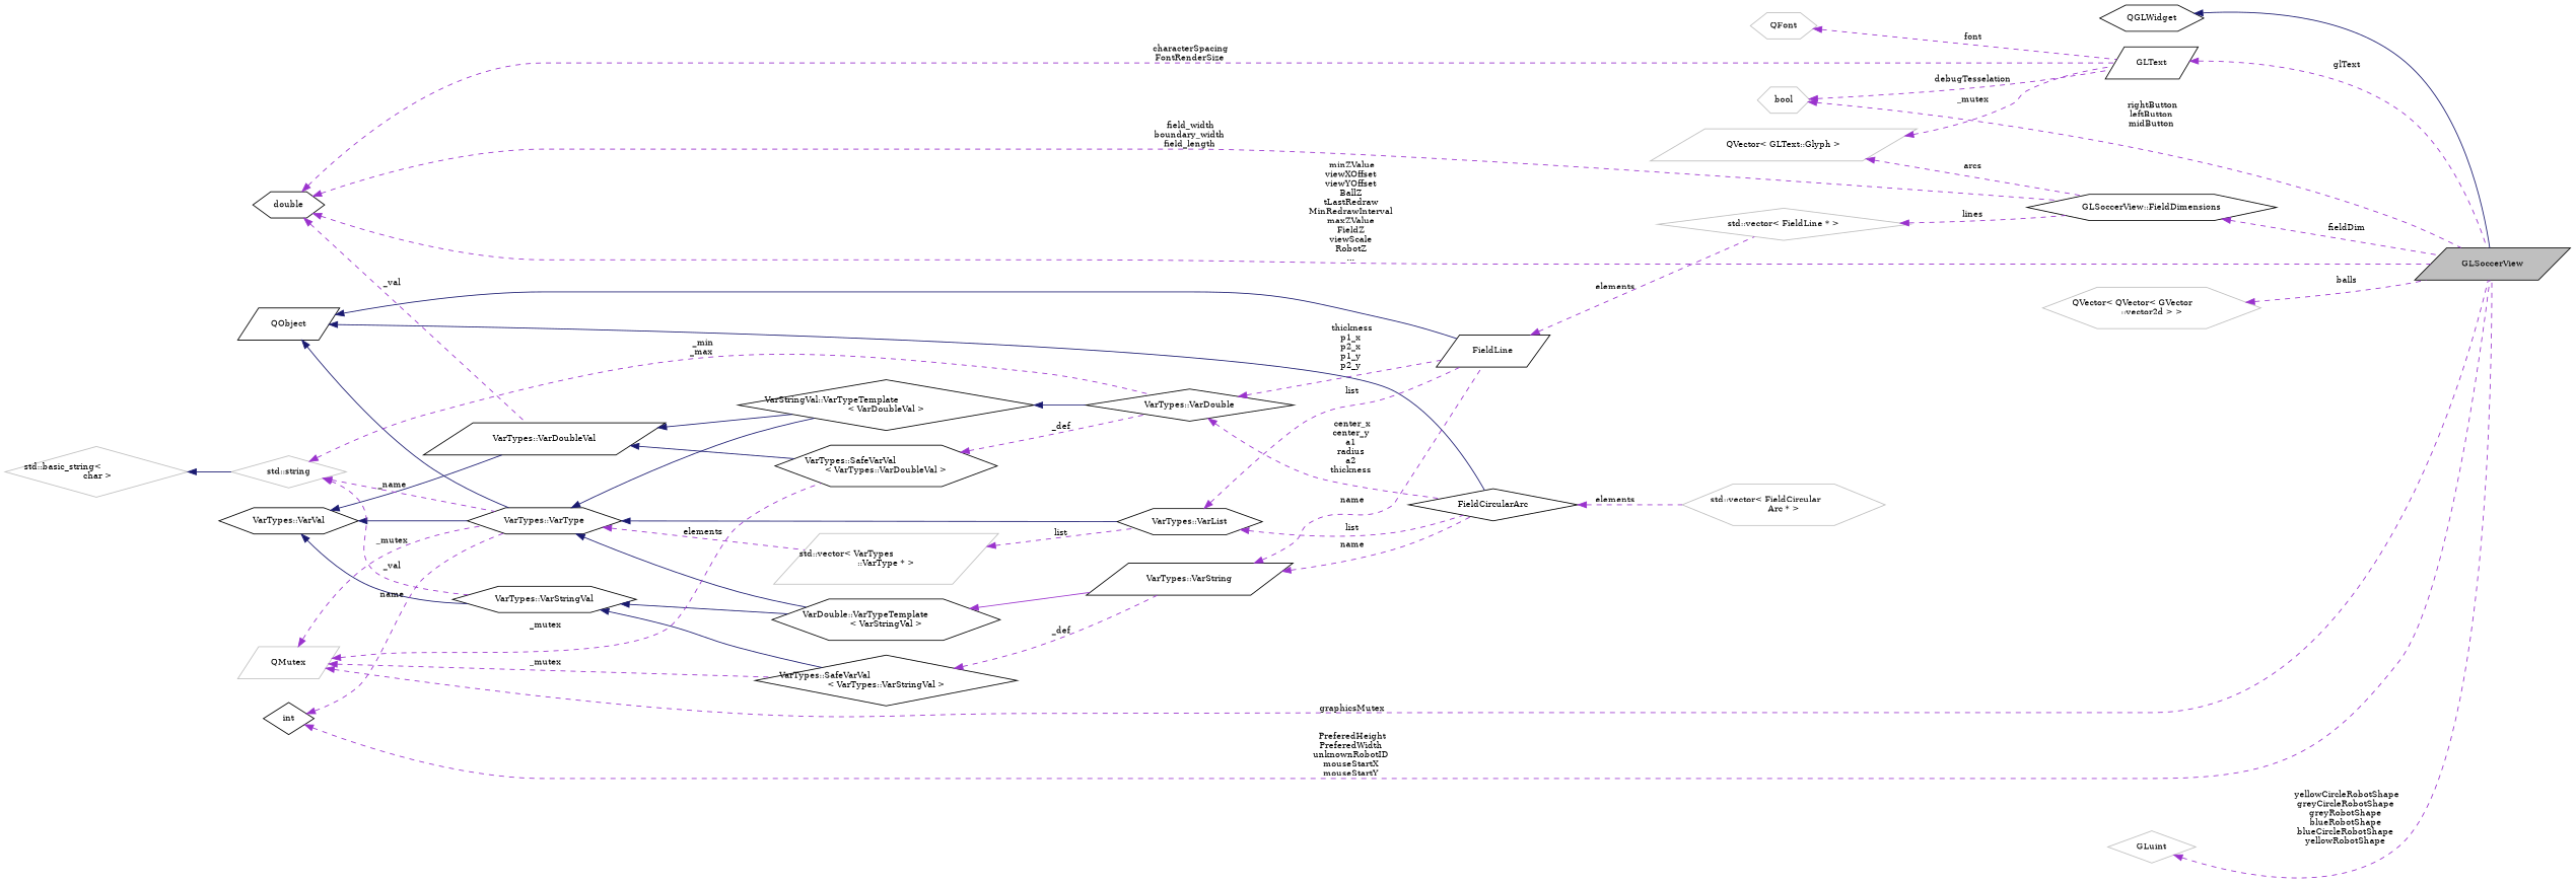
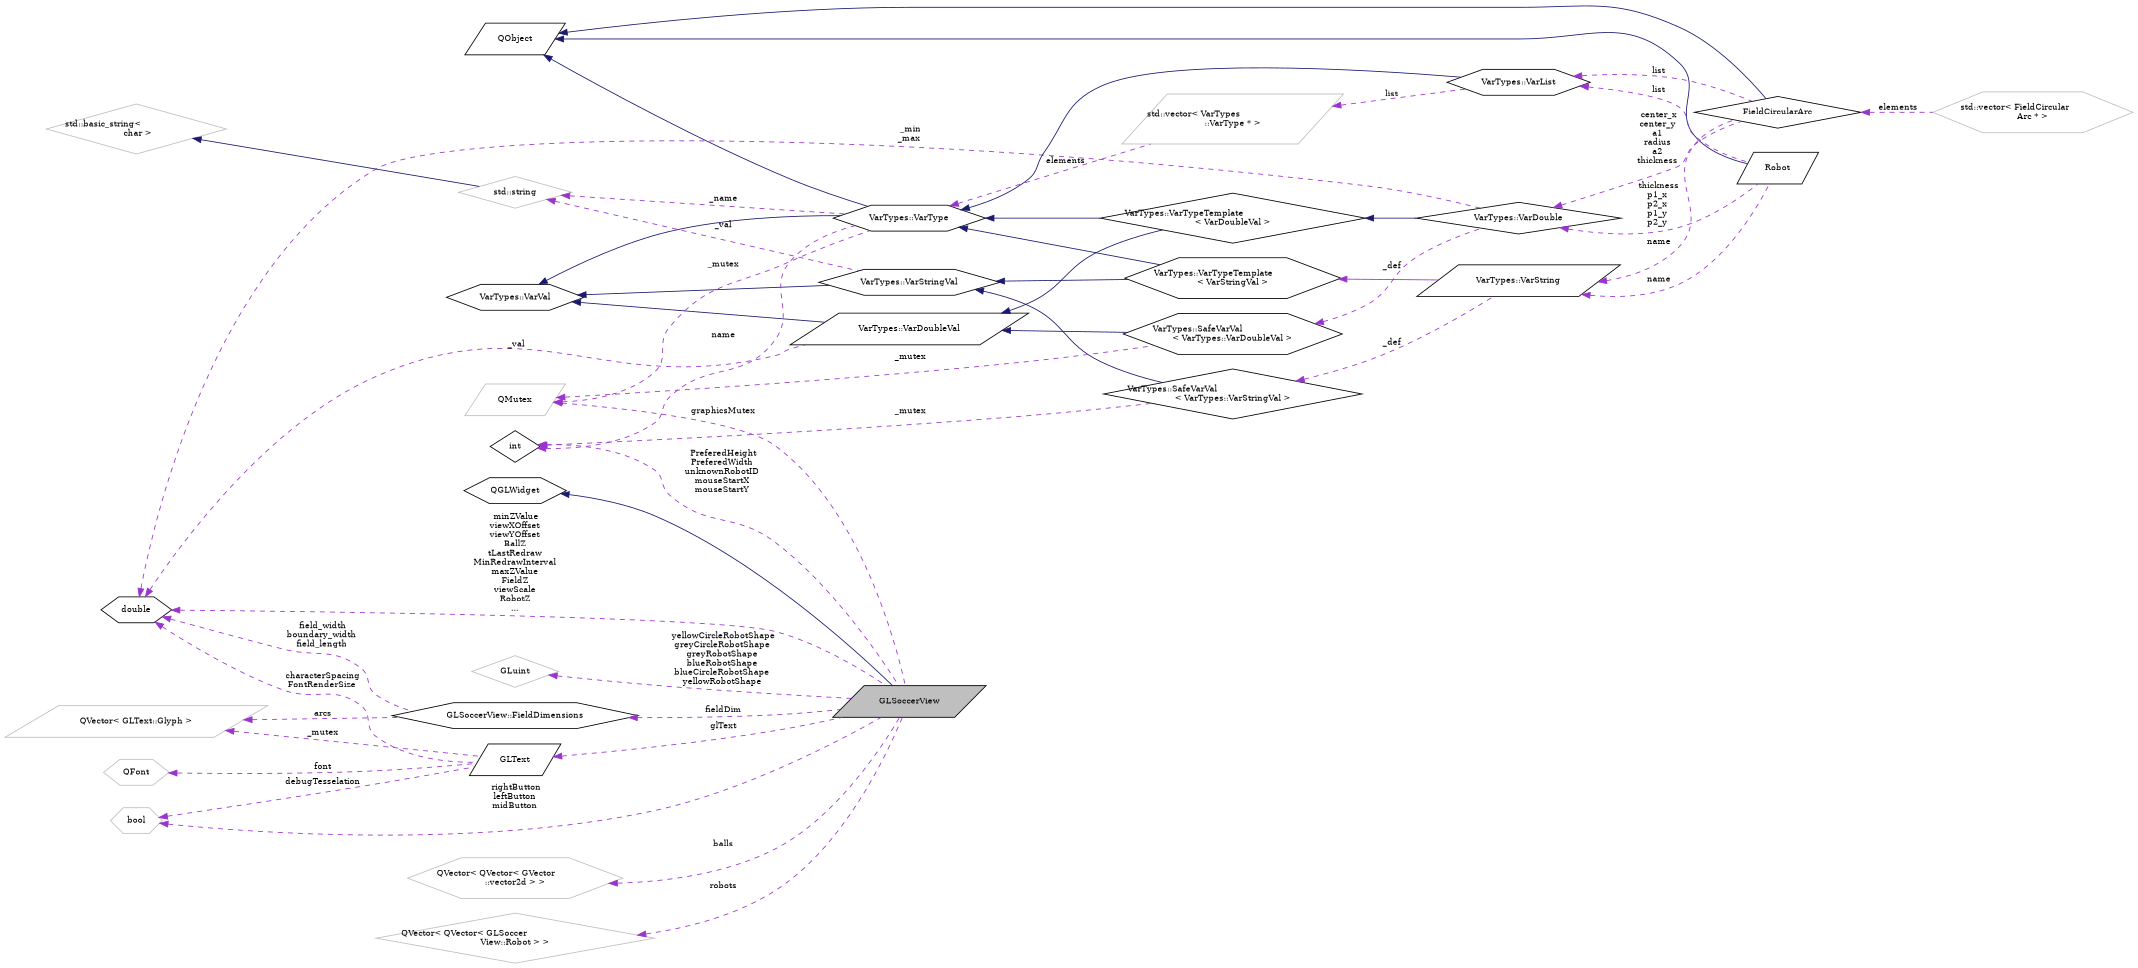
  digraph {
    fontname="DejaVu Serif"
    rankdir=LR
    node [color=black fillcolor=white fontname="DejaVu Serif" fontsize=10 shape=hexagon style=filled]
    edge [color=darkorchid3 dir=back fontname="DejaVu Serif" fontsize=10 labelfontname=Helvetica labelfontsize=10 style=dashed]
    n1 [fillcolor=grey75 fontcolor=black height=0.2 label=GLSoccerView shape=parallelogram width=0.4]
    n2 [height=0.2 label=QGLWidget width=0.4]
    n3 [height=0.2 label=GLText shape=parallelogram width=0.4]
    n4 [height=0.2 label=double width=0.4]
    n5 [height=0.2 label="GLSoccerView::FieldDimensions" width=0.4]
    n6 [height=0.2 label="VarTypes::VarDouble" shape=diamond width=0.4]
    n7 [height=0.2 label="VarTypes::VarDoubleVal" shape=parallelogram width=0.4]
    n8 [height=0.2 label=FieldCircularArc shape=diamond width=0.4]
-   n9 [height=0.2 label=FieldLine shape=parallelogram width=0.4]
-   n10 [height=0.2 label="VarStringVal::VarTypeTemplate\l\< VarDoubleVal \>" shape=diamond width=0.4]
+   n9 [height=0.2 label=Robot shape=parallelogram width=0.4]
+   n10 [height=0.2 label="VarTypes::VarTypeTemplate\l\< VarDoubleVal \>" shape=diamond width=0.4]
    n11 [height=0.2 label="VarTypes::SafeVarVal\l\< VarTypes::VarDoubleVal \>" width=0.4]
    n12 [color=grey75 height=0.2 label="QVector\< GLText::Glyph \>" shape=parallelogram width=0.4]
    n13 [color=grey75 height=0.2 label=QFont width=0.4]
    n14 [color=grey75 height=0.2 label=bool width=0.4]
    n15 [color=grey75 height=0.2 label="QVector\< QVector\< GVector\l::vector2d \> \>" width=0.4]
    n16 [color=grey75 height=0.2 label="std::vector\< FieldCircular\lArc * \>" width=0.4]
    n17 [height=0.2 label=QObject shape=parallelogram width=0.4]
    n18 [height=0.2 label="VarTypes::VarType" width=0.4]
    n19 [height=0.2 label="VarTypes::VarList" width=0.4]
    n20 [color=grey75 height=0.2 label="std::vector\< VarTypes\l::VarType * \>" shape=parallelogram width=0.4]
-   n21 [height=0.2 label="VarDouble::VarTypeTemplate\l\< VarStringVal \>" width=0.4]
-   n22 [color=grey75 height=0.2 label="std::vector\< FieldLine * \>" shape=diamond width=0.4]
+   n21 [height=0.2 label="VarTypes::VarTypeTemplate\l\< VarStringVal \>" width=0.4]
    n23 [height=0.2 label="VarTypes::VarString" shape=parallelogram width=0.4]
    n24 [height=0.2 label="VarTypes::VarVal" width=0.4]
    n25 [height=0.2 label="VarTypes::VarStringVal" width=0.4]
    n26 [height=0.2 label="VarTypes::SafeVarVal\l\< VarTypes::VarStringVal \>" shape=diamond width=0.4]
    n27 [height=0.2 label=int shape=diamond width=0.4]
    n28 [color=grey75 height=0.2 label="std::string" shape=diamond width=0.4]
    n29 [color=grey75 height=0.2 label="std::basic_string\<\l char \>" shape=diamond width=0.4]
    n30 [color=grey75 height=0.2 label=QMutex shape=parallelogram width=0.4]
+   n31 [color=grey75 height=0.2 label="QVector\< QVector\< GLSoccer\lView::Robot \> \>" shape=diamond width=0.4]
    n32 [color=grey75 height=0.2 label=GLuint shape=diamond width=0.4]
    n2 -> n1 [color=midnightblue style=solid]
    n3 -> n1 [label=" glText"]
    n4 -> n1 [label=" minZValue\nviewXOffset\nviewYOffset\nBallZ\ntLastRedraw\nMinRedrawInterval\nmaxZValue\nFieldZ\nviewScale\nRobotZ\n..."]
    n4 -> n3 [label=" characterSpacing\nFontRenderSize"]
    n4 -> n5 [label=" field_width\nboundary_width\nfield_length"]
-   n28 -> n6 [label=" _min\n_max"]
+   n4 -> n6 [label=" _min\n_max"]
    n4 -> n7 [label=" _val"]
    n5 -> n1 [label=" fieldDim"]
    n6 -> n8 [label=" center_x\ncenter_y\na1\nradius\na2\nthickness"]
    n6 -> n9 [label=" thickness\np1_x\np2_x\np1_y\np2_y"]
    n7 -> n10 [color=midnightblue style=solid]
    n7 -> n11 [color=midnightblue style=solid]
    n8 -> n16 [label=" elements"]
-   n9 -> n22 [label=" elements"]
    n10 -> n6 [color=midnightblue style=solid]
    n11 -> n6 [label=" _def"]
    n12 -> n3 [label=" _mutex"]
    n12 -> n5 [label=" arcs"]
    n13 -> n3 [label=" font"]
    n14 -> n1 [label=" rightButton\nleftButton\nmidButton"]
    n14 -> n3 [label=" debugTesselation"]
    n15 -> n1 [label=" balls"]
    n17 -> n8 [color=midnightblue style=solid]
    n17 -> n9 [color=midnightblue style=solid]
    n17 -> n18 [color=midnightblue style=solid]
    n18 -> n10 [color=midnightblue style=solid]
    n18 -> n19 [color=midnightblue style=solid]
    n18 -> n20 [label=" elements"]
    n18 -> n21 [color=midnightblue style=solid]
    n19 -> n8 [label=" list"]
    n19 -> n9 [label=" list"]
    n20 -> n19 [label=" list"]
    n21 -> n23 [style=solid]
-   n22 -> n5 [label=" lines"]
    n23 -> n8 [label=" name"]
    n23 -> n9 [label=" name"]
    n24 -> n7 [color=midnightblue style=solid]
    n24 -> n18 [color=midnightblue style=solid]
    n24 -> n25 [color=midnightblue style=solid]
    n25 -> n21 [color=midnightblue style=solid]
    n25 -> n26 [color=midnightblue style=solid]
    n26 -> n23 [label=" _def"]
    n27 -> n1 [label=" PreferedHeight\nPreferedWidth\nunknownRobotID\nmouseStartX\nmouseStartY"]
    n27 -> n18 [label=" name"]
    n28 -> n18 [label=" _name"]
    n28 -> n25 [label=" _val"]
    n29 -> n28 [color=midnightblue style=solid]
    n30 -> n1 [label=" graphicsMutex"]
    n30 -> n11 [label=" _mutex"]
    n30 -> n18 [label=" _mutex"]
-   n30 -> n26 [label=" _mutex"]
+   n27 -> n26 [label=" _mutex"]
+   n31 -> n1 [label=" robots"]
    n32 -> n1 [label=" yellowCircleRobotShape\ngreyCircleRobotShape\ngreyRobotShape\nblueRobotShape\nblueCircleRobotShape\nyellowRobotShape"]
  }
